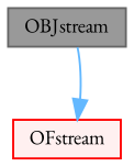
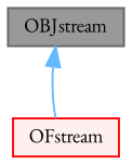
  digraph {
    fontname="EB Garamond"
    node [fontname="EB Garamond" fontsize=10 shape=box style=filled]
    n1 [color=gray40 fillcolor=grey60 fontcolor=black height=0.2 label=OBJstream width=0.4]
    n2 [color=red fillcolor="#FFF0F0" height=0.2 label=OFstream width=0.4]
-   n2 -> n1 [color=steelblue1 dir=back fontname="EB Garamond" fontsize=10 labelfontname=Helvetica labelfontsize=10 style=solid]
+   n1 -> n2 [color=steelblue1 dir=back fontname="EB Garamond" fontsize=10 labelfontname=Helvetica labelfontsize=10 style=solid]
  }
